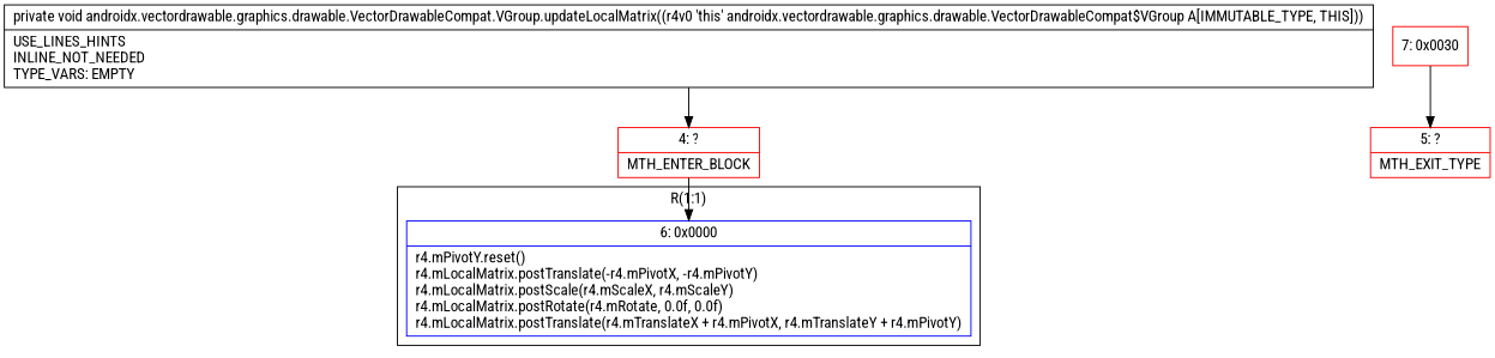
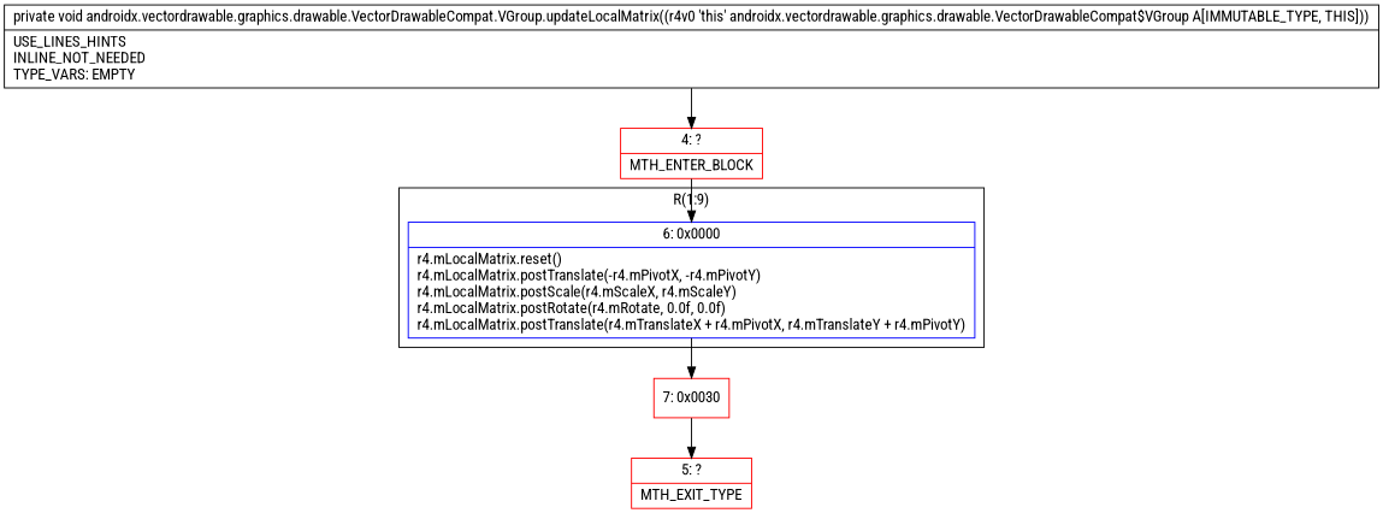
  digraph {
    fontname="Roboto Condensed"
    node [color=red fontname="Roboto Condensed" shape=record]
    edge [fontname="Roboto Condensed"]
-   n1 [color=blue label="{6\:\ 0x0000|r4.mPivotY.reset()\lr4.mLocalMatrix.postTranslate(\-r4.mPivotX, \-r4.mPivotY)\lr4.mLocalMatrix.postScale(r4.mScaleX, r4.mScaleY)\lr4.mLocalMatrix.postRotate(r4.mRotate, 0.0f, 0.0f)\lr4.mLocalMatrix.postTranslate(r4.mTranslateX + r4.mPivotX, r4.mTranslateY + r4.mPivotY)\l}"]
+   n1 [color=blue label="{6\:\ 0x0000|r4.mLocalMatrix.reset()\lr4.mLocalMatrix.postTranslate(\-r4.mPivotX, \-r4.mPivotY)\lr4.mLocalMatrix.postScale(r4.mScaleX, r4.mScaleY)\lr4.mLocalMatrix.postRotate(r4.mRotate, 0.0f, 0.0f)\lr4.mLocalMatrix.postTranslate(r4.mTranslateX + r4.mPivotX, r4.mTranslateY + r4.mPivotY)\l}"]
    n2 [label="{7\:\ 0x0030}"]
    n3 [label="{5\:\ ?|MTH_EXIT_TYPE\l}"]
    n4 [label="{4\:\ ?|MTH_ENTER_BLOCK\l}"]
    n5 [label="{private void androidx.vectordrawable.graphics.drawable.VectorDrawableCompat.VGroup.updateLocalMatrix((r4v0 'this' androidx.vectordrawable.graphics.drawable.VectorDrawableCompat$VGroup A[IMMUTABLE_TYPE, THIS]))  | USE_LINES_HINTS\lINLINE_NOT_NEEDED\lTYPE_VARS: EMPTY\l}" color=""]
    subgraph cluster_1 {
-     label="R(1:1)"
+     label="R(1:9)"
      n1
    }
+   n1 -> n2
    n2 -> n3
    n4 -> n1
    n5 -> n4
  }
